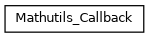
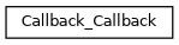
  digraph {
    rankdir=LR
-   n1 [color=black fillcolor=white fontname=Helvetica fontsize=10 height=0.2 label=Mathutils_Callback shape=record style=filled width=0.4]
+   n1 [color=black fillcolor=white fontname=Helvetica fontsize=10 height=0.2 label=Callback_Callback shape=record style=filled width=0.4]
  }
